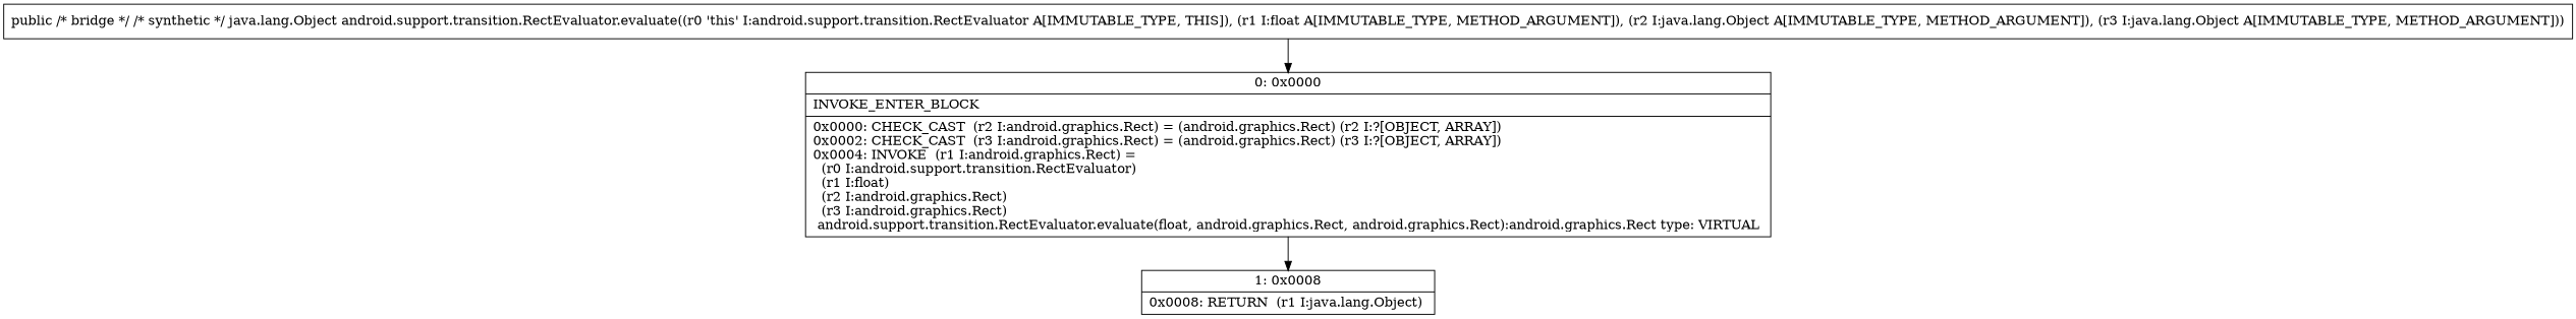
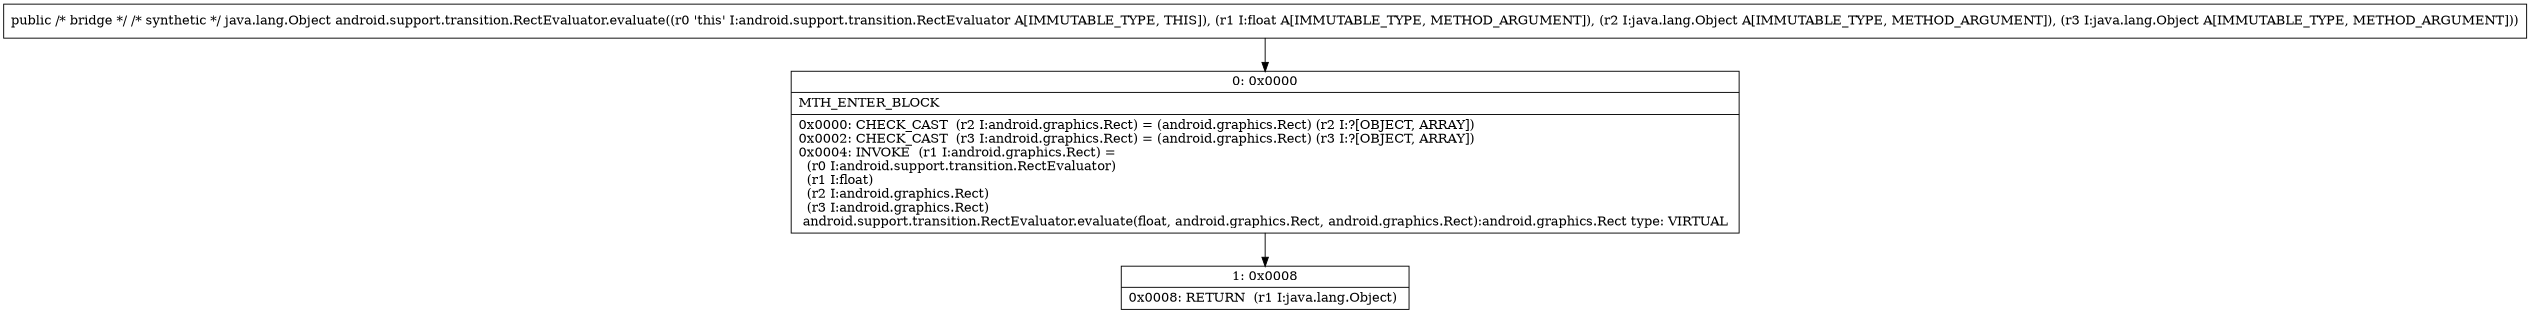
  digraph {
    node [shape=record]
-   n1 [label="{0\:\ 0x0000|INVOKE_ENTER_BLOCK\l|0x0000: CHECK_CAST  (r2 I:android.graphics.Rect) = (android.graphics.Rect) (r2 I:?[OBJECT, ARRAY]) \l0x0002: CHECK_CAST  (r3 I:android.graphics.Rect) = (android.graphics.Rect) (r3 I:?[OBJECT, ARRAY]) \l0x0004: INVOKE  (r1 I:android.graphics.Rect) = \l  (r0 I:android.support.transition.RectEvaluator)\l  (r1 I:float)\l  (r2 I:android.graphics.Rect)\l  (r3 I:android.graphics.Rect)\l android.support.transition.RectEvaluator.evaluate(float, android.graphics.Rect, android.graphics.Rect):android.graphics.Rect type: VIRTUAL \l}"]
+   n1 [label="{0\:\ 0x0000|MTH_ENTER_BLOCK\l|0x0000: CHECK_CAST  (r2 I:android.graphics.Rect) = (android.graphics.Rect) (r2 I:?[OBJECT, ARRAY]) \l0x0002: CHECK_CAST  (r3 I:android.graphics.Rect) = (android.graphics.Rect) (r3 I:?[OBJECT, ARRAY]) \l0x0004: INVOKE  (r1 I:android.graphics.Rect) = \l  (r0 I:android.support.transition.RectEvaluator)\l  (r1 I:float)\l  (r2 I:android.graphics.Rect)\l  (r3 I:android.graphics.Rect)\l android.support.transition.RectEvaluator.evaluate(float, android.graphics.Rect, android.graphics.Rect):android.graphics.Rect type: VIRTUAL \l}"]
    n2 [label="{1\:\ 0x0008|0x0008: RETURN  (r1 I:java.lang.Object) \l}"]
    n3 [label="{public \/* bridge *\/ \/* synthetic *\/ java.lang.Object android.support.transition.RectEvaluator.evaluate((r0 'this' I:android.support.transition.RectEvaluator A[IMMUTABLE_TYPE, THIS]), (r1 I:float A[IMMUTABLE_TYPE, METHOD_ARGUMENT]), (r2 I:java.lang.Object A[IMMUTABLE_TYPE, METHOD_ARGUMENT]), (r3 I:java.lang.Object A[IMMUTABLE_TYPE, METHOD_ARGUMENT])) }"]
    n1 -> n2
    n3 -> n1
  }
